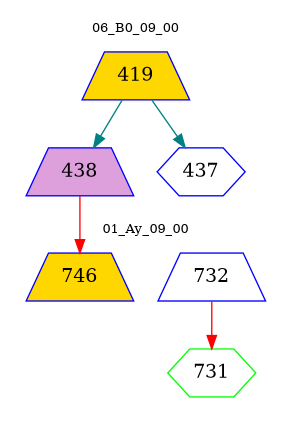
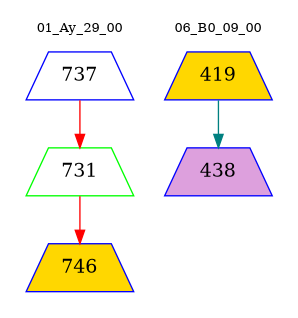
  digraph {
    node [color=blue fillcolor=white shape=trapezium style=filled]
    edge [color=red]
-   n1 [color=green label=731 shape=hexagon]
-   n2 [label=732]
+   n1 [color=green label=731]
+   n2 [label=737]
    n3 [fillcolor=gold label=746]
    n4 [fillcolor=gold label=419]
    n5 [fillcolor=plum label=438]
-   n6 [label=437 shape=hexagon]
    subgraph cluster_1 {
      color=white
      fontsize=10
-     label="01_Ay_09_00"
+     label="01_Ay_29_00"
      n1
      n2
      n3
    }
    subgraph cluster_2 {
      color=white
      fontsize=10
      label="06_B0_09_00"
      n4
      n5
-     n6
    }
-   n5 -> n3
+   n1 -> n3
    n2 -> n1
    n4 -> n5 [color=teal]
-   n4 -> n6 [color=teal]
  }
